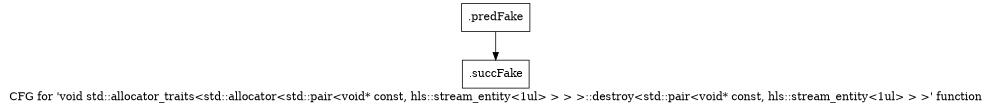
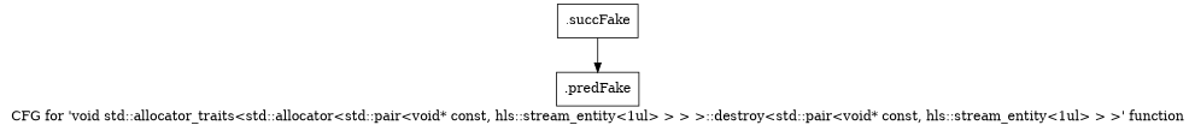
  digraph {
    label="CFG for 'void std::allocator_traits\<std::allocator\<std::pair\<void* const, hls::stream_entity\<1ul\> \> \> \>::destroy\<std::pair\<void* const, hls::stream_entity\<1ul\> \> \>' function"
    node [shape=record]
    n1 [label="{.predFake}"]
    n2 [filename="/home/akhilkushe/Xilinx/Vitis_HLS/2021.2/tps/lnx64/gcc-6.2.0/lib/gcc/x86_64-pc-linux-gnu/6.2.0/../../../../include/c++/6.2.0/bits/alloc_traits.h" label="{.succFake}" linenumber=467]
-   n1 -> n2 [execusionnum=0 filename="/home/akhilkushe/Xilinx/Vitis_HLS/2021.2/tps/lnx64/gcc-6.2.0/lib/gcc/x86_64-pc-linux-gnu/6.2.0/../../../../include/c++/6.2.0/bits/alloc_traits.h"]
+   n2 -> n1 [execusionnum=0 filename="/home/akhilkushe/Xilinx/Vitis_HLS/2021.2/tps/lnx64/gcc-6.2.0/lib/gcc/x86_64-pc-linux-gnu/6.2.0/../../../../include/c++/6.2.0/bits/alloc_traits.h"]
  }
